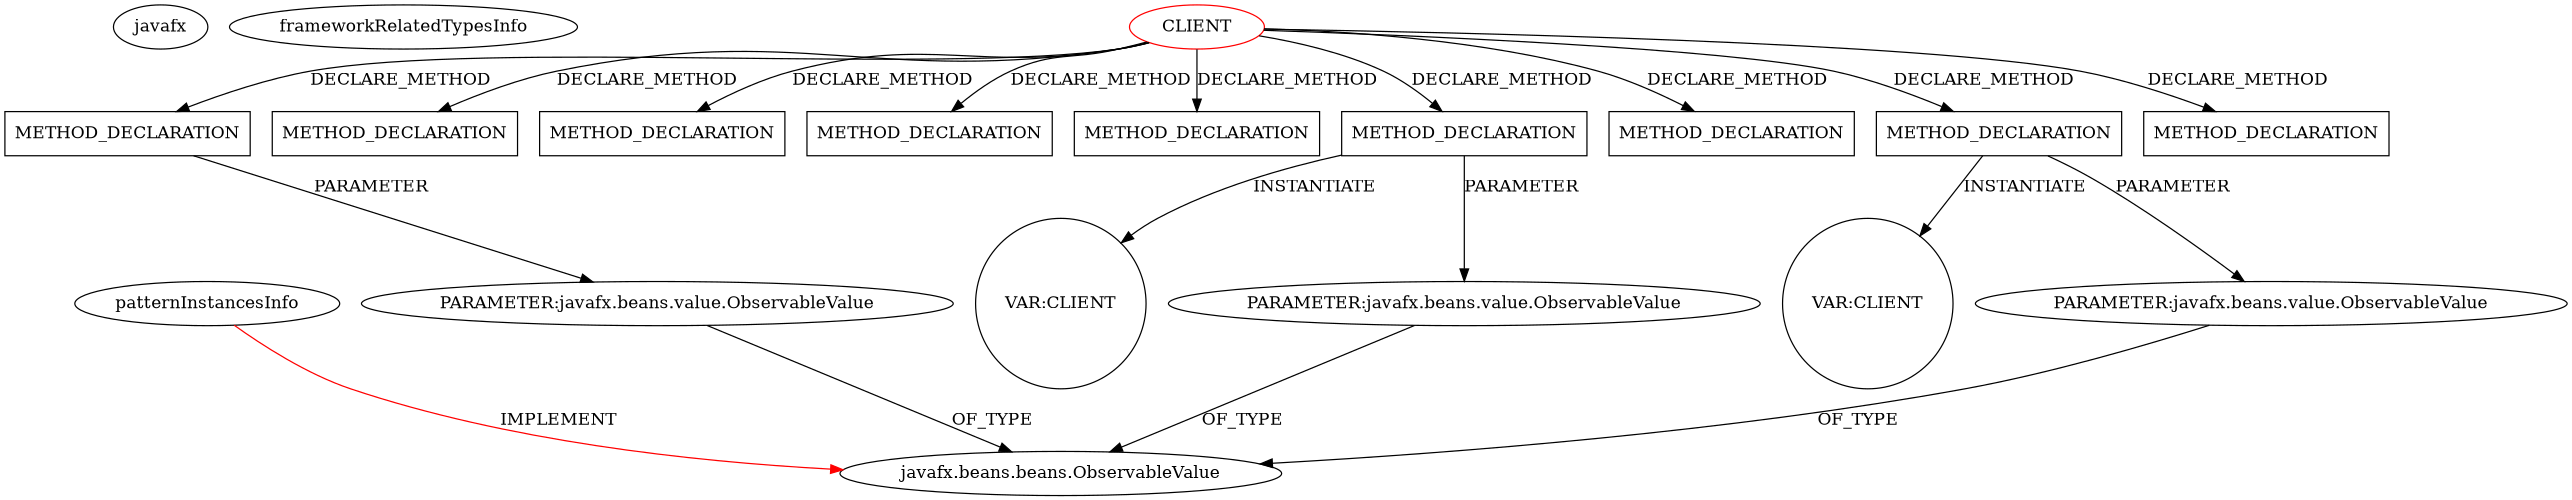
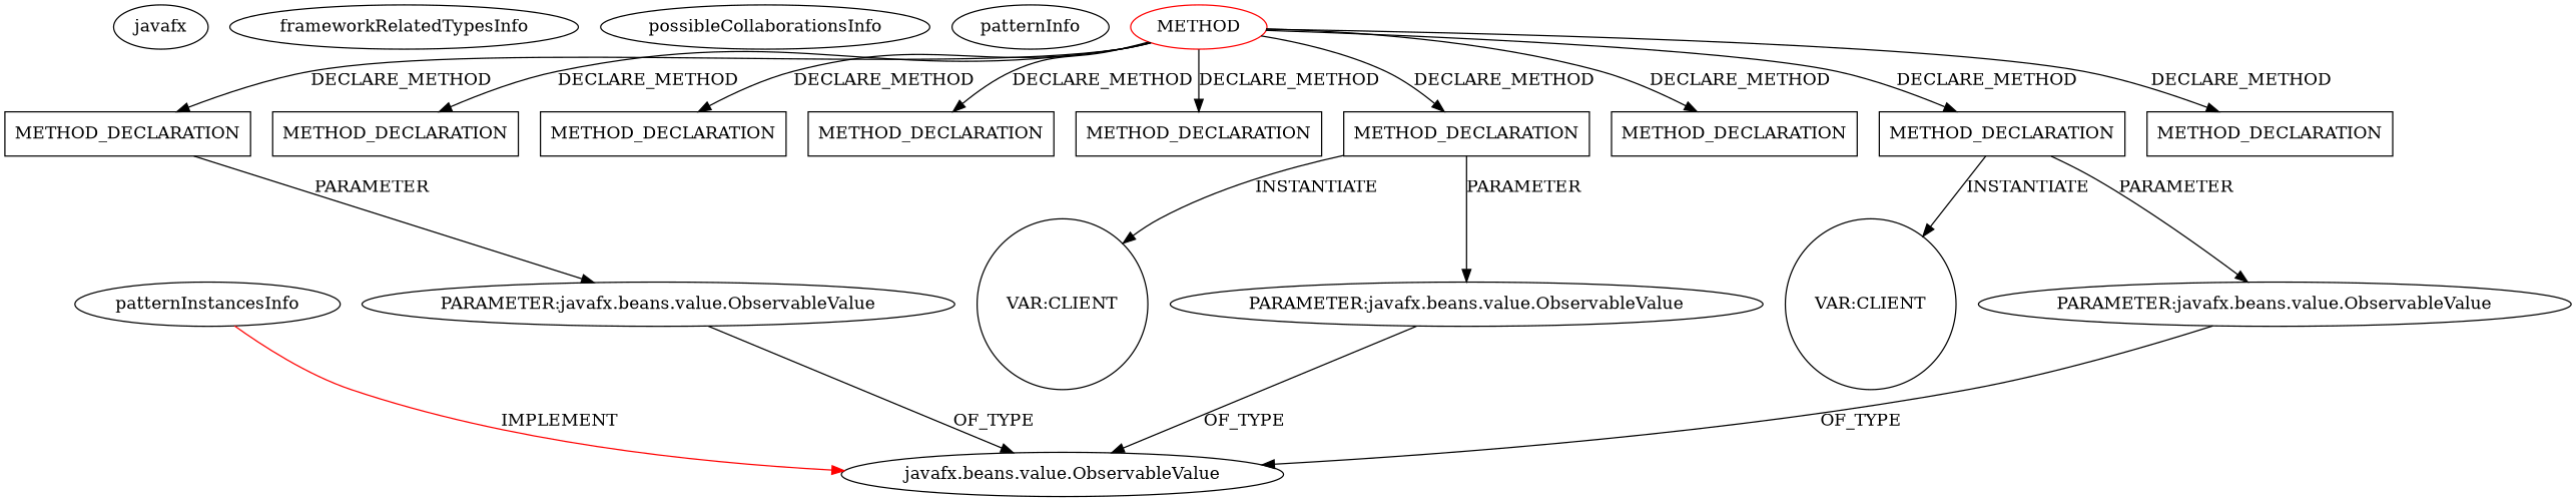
  digraph {
    fontname="DejaVu Serif"
    node [fontname="DejaVu Serif" isFrameworkType=false vertexType=CLIENT_METHOD_DECLARATION]
    edge [fontname="DejaVu Serif"]
    n1 [category=pattern graphId=225 isAnonymous=false label=javafx possibleRelation=false isFrameworkType="" vertexType=""]
    frameworkRelatedTypesInfo [0="javafx.beans.value.ObservableValue" isFrameworkType="" vertexType=""]
+   possibleCollaborationsInfo [isFrameworkType="" vertexType=""]
+   patternInfo [frequency=2.0 patternRootClient=0 isFrameworkType="" vertexType=""]
    patternInstancesInfo [0="dimituri-milk~/dimituri-milk/milk-master/milk-core/src/main/java/lv/dimituri/milk/core/Folds.java~Folds~2471" 1="dimituri-milk~/dimituri-milk/milk-master/milk-core/src/main/java/lv/dimituri/milk/core/Filters.java~Filters~2472" isFrameworkType="" vertexType=""]
-   n6 [label="javafx.beans.beans.ObservableValue" vertexType=FRAMEWORK_INTERFACE_TYPE]
+   n6 [label="javafx.beans.value.ObservableValue" vertexType=FRAMEWORK_INTERFACE_TYPE]
    n7 [label="PARAMETER:javafx.beans.value.ObservableValue" vertexType=PARAMETER_DECLARATION]
-   n8 [color=red label=CLIENT vertexType=ROOT_CLIENT_CLASS_DECLARATION]
+   n8 [color=red label=METHOD vertexType=ROOT_CLIENT_CLASS_DECLARATION]
    n9 [label=METHOD_DECLARATION shape=box]
    n10 [label=METHOD_DECLARATION shape=box]
    n11 [label=METHOD_DECLARATION shape=box]
    n12 [label=METHOD_DECLARATION shape=box]
    n13 [label=METHOD_DECLARATION shape=box]
    n14 [label=METHOD_DECLARATION shape=box]
    n15 [label=METHOD_DECLARATION shape=box]
    n16 [label=METHOD_DECLARATION shape=box]
    n17 [label=METHOD_DECLARATION shape=box]
    n18 [label="VAR:CLIENT" shape=circle vertexType=VARIABLE_EXPRESION]
    n19 [label="PARAMETER:javafx.beans.value.ObservableValue" vertexType=PARAMETER_DECLARATION]
    n20 [label="VAR:CLIENT" shape=circle vertexType=VARIABLE_EXPRESION]
    n21 [label="PARAMETER:javafx.beans.value.ObservableValue" vertexType=PARAMETER_DECLARATION]
    patternInstancesInfo -> n6 [color=red label=IMPLEMENT]
    n7 -> n6 [label=OF_TYPE]
    n8 -> n9 [label=DECLARE_METHOD]
    n8 -> n10 [label=DECLARE_METHOD]
    n8 -> n11 [label=DECLARE_METHOD]
    n8 -> n12 [label=DECLARE_METHOD]
    n8 -> n13 [label=DECLARE_METHOD]
    n8 -> n14 [label=DECLARE_METHOD]
    n8 -> n15 [label=DECLARE_METHOD]
    n8 -> n16 [label=DECLARE_METHOD]
    n8 -> n17 [label=DECLARE_METHOD]
    n9 -> n7 [label=PARAMETER]
    n14 -> n18 [label=INSTANTIATE]
    n14 -> n19 [label=PARAMETER]
    n16 -> n20 [label=INSTANTIATE]
    n16 -> n21 [label=PARAMETER]
    n19 -> n6 [label=OF_TYPE]
    n21 -> n6 [label=OF_TYPE]
  }
